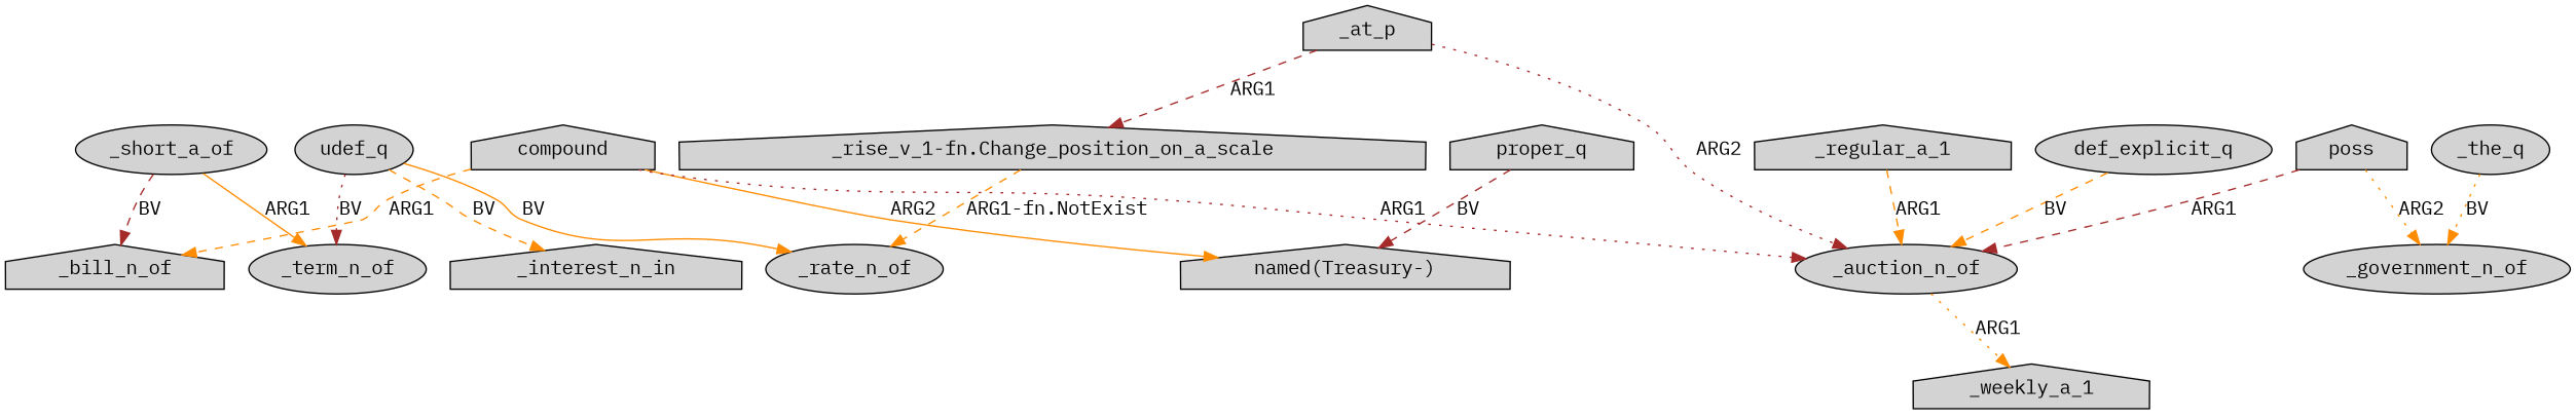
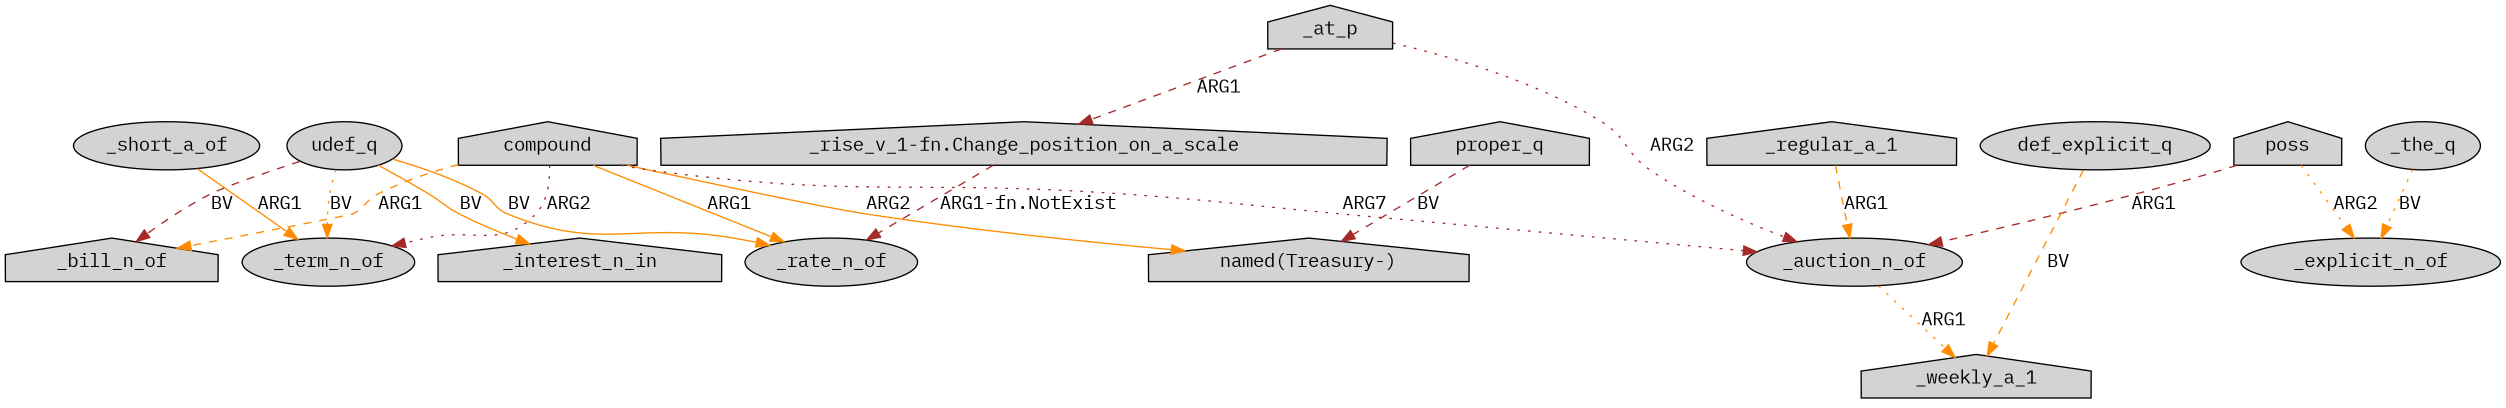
  digraph {
    fontname="IBM Plex Mono"
    node [fontname="IBM Plex Mono" shape=house style=filled]
    edge [color=darkorange fontname="IBM Plex Mono" style=dashed]
    compound
    _bill_n_of
    _term_n_of [shape=ellipse]
    "named(Treasury-)"
    _rate_n_of [shape=ellipse]
    _auction_n_of [shape=ellipse]
    _weekly_a_1
    proper_q
    _at_p
    "_rise_v_1-fn.Change_position_on_a_scale"
    _short_a_of [shape=ellipse]
    udef_q [shape=ellipse]
    _interest_n_in
    poss
-   _government_n_of [shape=ellipse]
+   _government_n_of [shape=ellipse label=_explicit_n_of]
    _the_q [shape=ellipse]
    def_explicit_q [shape=ellipse]
    _regular_a_1
    compound -> _bill_n_of [label=ARG1]
+   compound -> _term_n_of [color=brown label=ARG2 style=dotted]
    compound -> "named(Treasury-)" [label=ARG2 style=solid]
-   compound -> _auction_n_of [color=brown label=ARG1 style=dotted]
+   compound -> _rate_n_of [label=ARG1 style=solid]
+   compound -> _auction_n_of [color=brown label=ARG7 style=dotted]
    _auction_n_of -> _weekly_a_1 [label=ARG1 style=dotted]
    proper_q -> "named(Treasury-)" [color=brown label=BV]
    _at_p -> _auction_n_of [color=brown label=ARG2 style=dotted]
    _at_p -> "_rise_v_1-fn.Change_position_on_a_scale" [color=brown label=ARG1]
-   "_rise_v_1-fn.Change_position_on_a_scale" -> _rate_n_of [label="ARG1-fn.NotExist"]
+   "_rise_v_1-fn.Change_position_on_a_scale" -> _rate_n_of [color=brown label="ARG1-fn.NotExist"]
    _short_a_of -> _term_n_of [label=ARG1 style=solid]
-   _short_a_of -> _bill_n_of [color=brown label=BV]
-   udef_q -> _term_n_of [color=brown label=BV style=dotted]
+   udef_q -> _bill_n_of [color=brown label=BV]
+   udef_q -> _term_n_of [label=BV style=dotted]
    udef_q -> _rate_n_of [label=BV style=solid]
-   udef_q -> _interest_n_in [label=BV]
+   udef_q -> _interest_n_in [label=BV style=solid]
    poss -> _auction_n_of [color=brown label=ARG1]
    poss -> _government_n_of [label=ARG2 style=dotted]
    _the_q -> _government_n_of [label=BV style=dotted]
-   def_explicit_q -> _auction_n_of [label=BV]
+   def_explicit_q -> _weekly_a_1 [label=BV]
    _regular_a_1 -> _auction_n_of [label=ARG1]
  }
